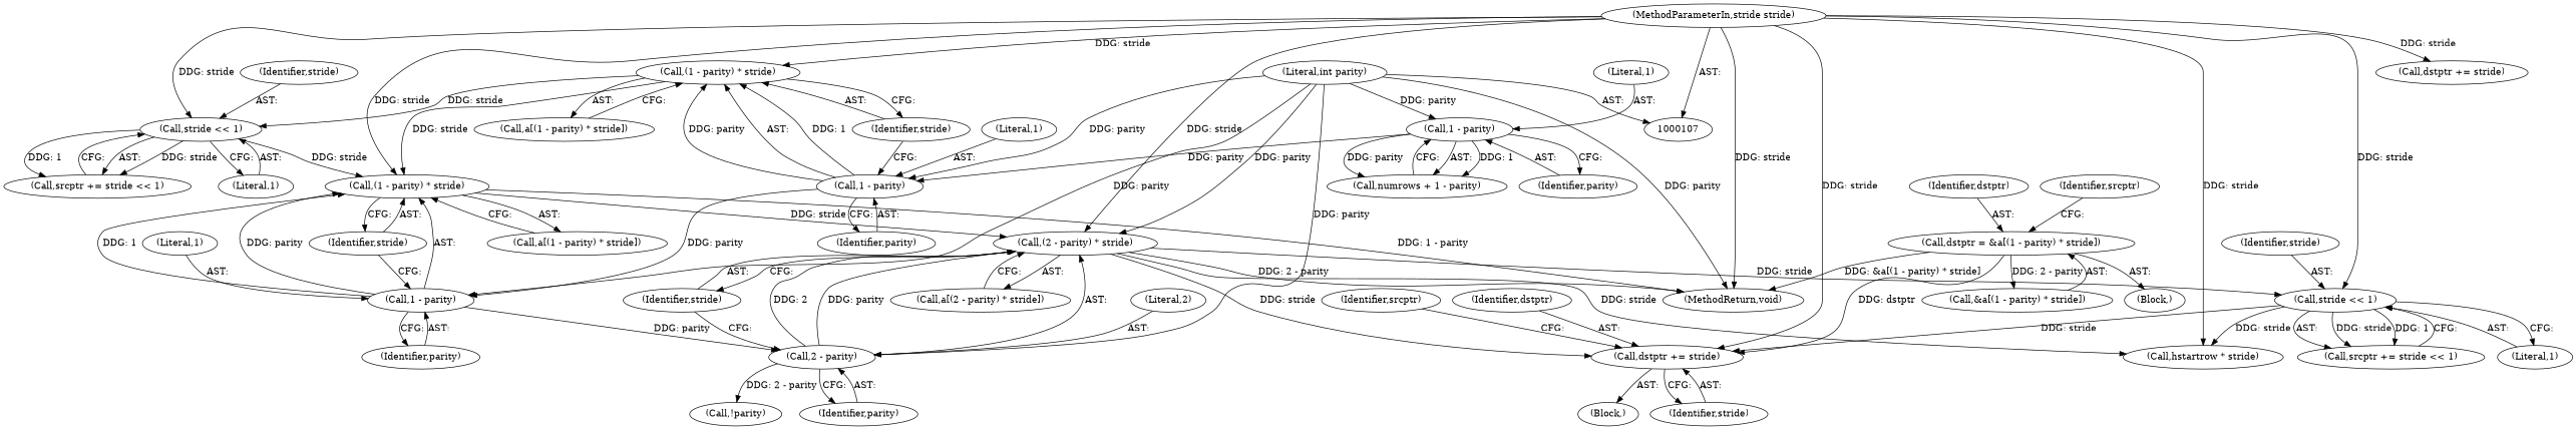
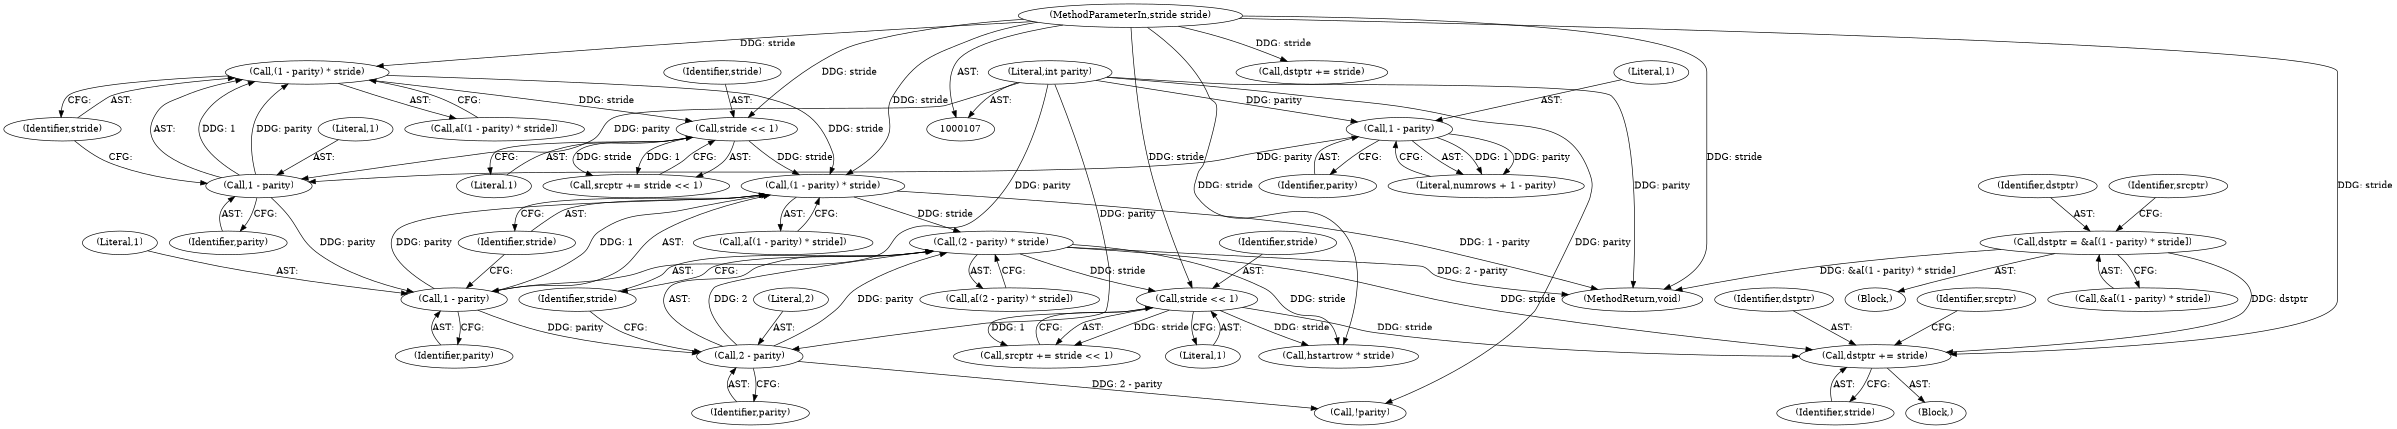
  digraph {
    fontname="DejaVu Serif"
    node [fontname="DejaVu Serif"]
    edge [fontname="DejaVu Serif"]
    n1 [label="(Call,dstptr += stride)"]
    n2 [label="(Block,)"]
    n3 [label="(Identifier,stride)"]
    n4 [label="(Call,(2 - parity) * stride)"]
    n5 [label="(Call,stride << 1)"]
    n6 [label="(Identifier,stride)"]
    n7 [label="(MethodReturn,void)"]
    n8 [label="(Call,a[(2 - parity) * stride])"]
    n9 [label="(Call,hstartrow * stride)"]
    n10 [label="(Call,srcptr += stride << 1)"]
    n11 [label="(Literal,1)"]
    n12 [label="(Call,2 - parity)"]
    n13 [label="(Call,!parity)"]
    n14 [label="(Identifier,parity)"]
    n15 [label="(Call,1 - parity)"]
    n16 [label="(Call,(1 - parity) * stride)"]
    n17 [label="(Identifier,parity)"]
    n18 [label="(Identifier,stride)"]
    n19 [label="(Call,a[(1 - parity) * stride])"]
    n20 [label="(Call,1 - parity)"]
    n21 [label="(Call,(1 - parity) * stride)"]
    n22 [label="(Identifier,parity)"]
    n23 [label="(Call,stride << 1)"]
    n24 [label="(Call,a[(1 - parity) * stride])"]
    n25 [label="(Identifier,stride)"]
    n26 [label="(Call,1 - parity)"]
    n27 [label="(Identifier,parity)"]
-   n28 [label="(Call,numrows + 1 - parity)"]
+   n28 [label="(Literal,numrows + 1 - parity)"]
    n29 [label="(Literal,int parity)"]
    1000107
    n31 [label="(Literal,1)"]
    n32 [label="(Call,srcptr += stride << 1)"]
    n33 [label="(MethodParameterIn,stride stride)"]
    n34 [label="(Call,dstptr += stride)"]
    n35 [label="(Call,dstptr = &a[(1 - parity) * stride])"]
    n36 [label="(Block,)"]
    n37 [label="(Call,&a[(1 - parity) * stride])"]
    n38 [label="(Identifier,stride)"]
    n39 [label="(Literal,1)"]
    n40 [label="(Identifier,srcptr)"]
    n41 [label="(Identifier,stride)"]
    n42 [label="(Literal,1)"]
    n43 [label="(Identifier,dstptr)"]
    n44 [label="(Literal,2)"]
    n45 [label="(Identifier,dstptr)"]
    n46 [label="(Literal,1)"]
    n47 [label="(Identifier,srcptr)"]
    n1 -> n2 [label="AST: "]
    n1 -> n3 [label="CFG: "]
    n3 -> n1 [label="AST: "]
    n4 -> n1 [label="DDG: stride"]
    n4 -> n5 [label="DDG: stride"]
    n4 -> n6 [label="CFG: "]
    n4 -> n7 [label="DDG: 2 - parity"]
    n4 -> n8 [label="AST: "]
    n4 -> n9 [label="DDG: stride"]
    n5 -> n1 [label="DDG: stride"]
    n5 -> n9 [label="DDG: stride"]
    n5 -> n10 [label="AST: "]
    n5 -> n10 [label="DDG: stride"]
    n5 -> n10 [label="DDG: 1"]
    n5 -> n11 [label="CFG: "]
    n6 -> n4 [label="AST: "]
    n6 -> n12 [label="CFG: "]
    n8 -> n4 [label="CFG: "]
    n10 -> n5 [label="CFG: "]
    n11 -> n5 [label="AST: "]
    n12 -> n4 [label="AST: "]
    n12 -> n4 [label="DDG: 2"]
    n12 -> n4 [label="DDG: parity"]
    n12 -> n13 [label="DDG: 2 - parity"]
    n12 -> n14 [label="CFG: "]
    n14 -> n12 [label="AST: "]
    n15 -> n12 [label="DDG: parity"]
    n15 -> n16 [label="AST: "]
    n15 -> n16 [label="DDG: 1"]
    n15 -> n16 [label="DDG: parity"]
    n15 -> n17 [label="CFG: "]
    n16 -> n4 [label="DDG: stride"]
    n16 -> n7 [label="DDG: 1 - parity"]
    n16 -> n18 [label="CFG: "]
    n16 -> n19 [label="AST: "]
    n17 -> n15 [label="AST: "]
    n18 -> n15 [label="CFG: "]
    n18 -> n16 [label="AST: "]
    n19 -> n16 [label="CFG: "]
    n20 -> n15 [label="DDG: parity"]
    n20 -> n21 [label="AST: "]
    n20 -> n21 [label="DDG: 1"]
    n20 -> n21 [label="DDG: parity"]
    n20 -> n22 [label="CFG: "]
    n21 -> n16 [label="DDG: stride"]
    n21 -> n23 [label="DDG: stride"]
    n21 -> n24 [label="AST: "]
    n21 -> n25 [label="CFG: "]
    n22 -> n20 [label="AST: "]
    n23 -> n16 [label="DDG: stride"]
    n23 -> n31 [label="CFG: "]
    n23 -> n32 [label="AST: "]
    n23 -> n32 [label="DDG: stride"]
    n23 -> n32 [label="DDG: 1"]
    n24 -> n21 [label="CFG: "]
    n25 -> n20 [label="CFG: "]
    n25 -> n21 [label="AST: "]
    n26 -> n20 [label="DDG: parity"]
    n26 -> n27 [label="CFG: "]
    n26 -> n28 [label="AST: "]
    n26 -> n28 [label="DDG: 1"]
    n26 -> n28 [label="DDG: parity"]
    n27 -> n26 [label="AST: "]
    n28 -> n26 [label="CFG: "]
    n29 -> n7 [label="DDG: parity"]
    n29 -> n12 [label="DDG: parity"]
-   n29 -> n4 [label="DDG: parity"]
+   n29 -> n13 [label="DDG: parity"]
    n29 -> n15 [label="DDG: parity"]
    n29 -> n20 [label="DDG: parity"]
    n29 -> n26 [label="DDG: parity"]
    n29 -> 1000107 [label="AST: "]
    n31 -> n23 [label="AST: "]
    n32 -> n23 [label="CFG: "]
    n33 -> n1 [label="DDG: stride"]
-   n33 -> n4 [label="DDG: stride"]
    n33 -> n5 [label="DDG: stride"]
    n33 -> n7 [label="DDG: stride"]
    n33 -> n9 [label="DDG: stride"]
    n33 -> n16 [label="DDG: stride"]
    n33 -> n21 [label="DDG: stride"]
    n33 -> n23 [label="DDG: stride"]
    n33 -> 1000107 [label="AST: "]
    n33 -> n34 [label="DDG: stride"]
    n35 -> n1 [label="DDG: dstptr"]
    n35 -> n7 [label="DDG: &a[(1 - parity) * stride]"]
    n35 -> n36 [label="AST: "]
-   n35 -> n37 [label="DDG: 2 - parity"]
+   n35 -> n37 [label="CFG: "]
    n37 -> n35 [label="AST: "]
    n38 -> n23 [label="AST: "]
    n39 -> n15 [label="AST: "]
    n40 -> n35 [label="CFG: "]
    n41 -> n5 [label="AST: "]
    n42 -> n20 [label="AST: "]
    n43 -> n35 [label="AST: "]
    n44 -> n12 [label="AST: "]
    n45 -> n1 [label="AST: "]
    n46 -> n26 [label="AST: "]
    n47 -> n1 [label="CFG: "]
  }
